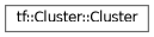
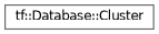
  digraph {
    rankdir=LR
-   n1 [color=grey40 fillcolor=white fontname=Helvetica fontsize=10 height=0.2 label="tf::Cluster::Cluster" shape=box style=filled width=0.4]
+   n1 [color=grey40 fillcolor=white fontname=Helvetica fontsize=10 height=0.2 label="tf::Database::Cluster" shape=box style=filled width=0.4]
  }
